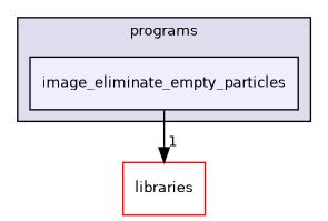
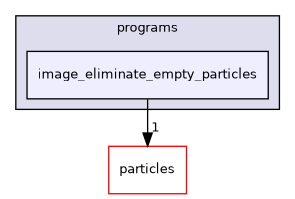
  digraph {
    compound=true
    node [fontname=Helvetica fontsize=10 shape=box style=filled]
    n1 [fillcolor="#eeeeff" label=image_eliminate_empty_particles pencolor=black]
-   n2 [color=red fillcolor=white label=libraries]
+   n2 [color=red fillcolor=white label=particles]
    subgraph cluster_1 {
      bgcolor="#ddddee"
      fontname=Helvetica
      fontsize=10
      label=programs
      pencolor=black
      n1
    }
    n1 -> n2 [headlabel=1 labeldistance=1.5 labelfontname=Helvetica labelfontsize=10]
  }
